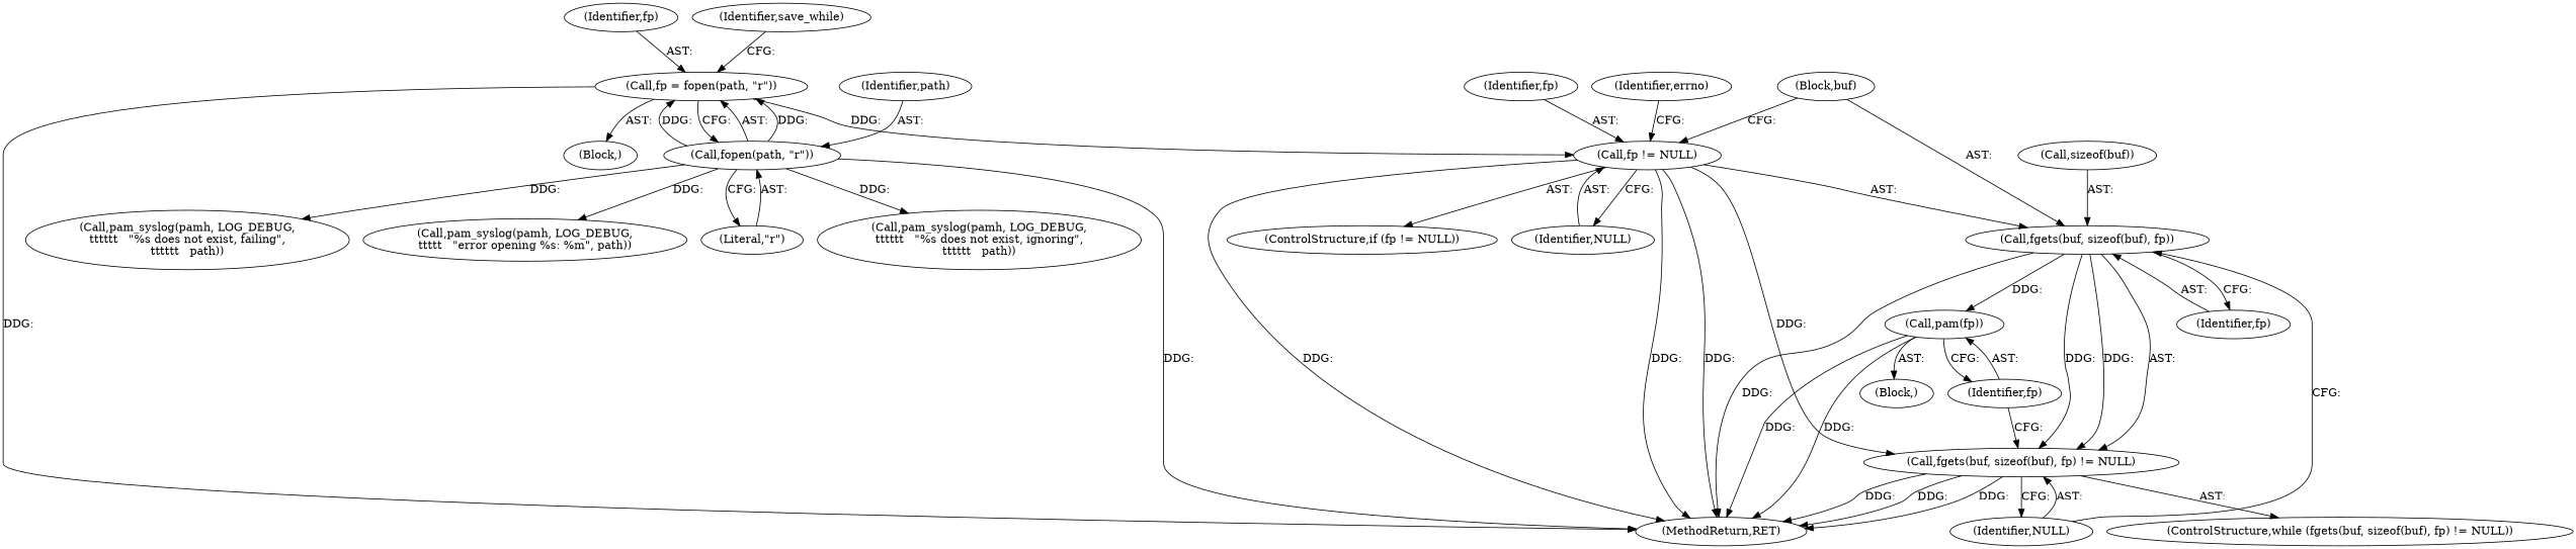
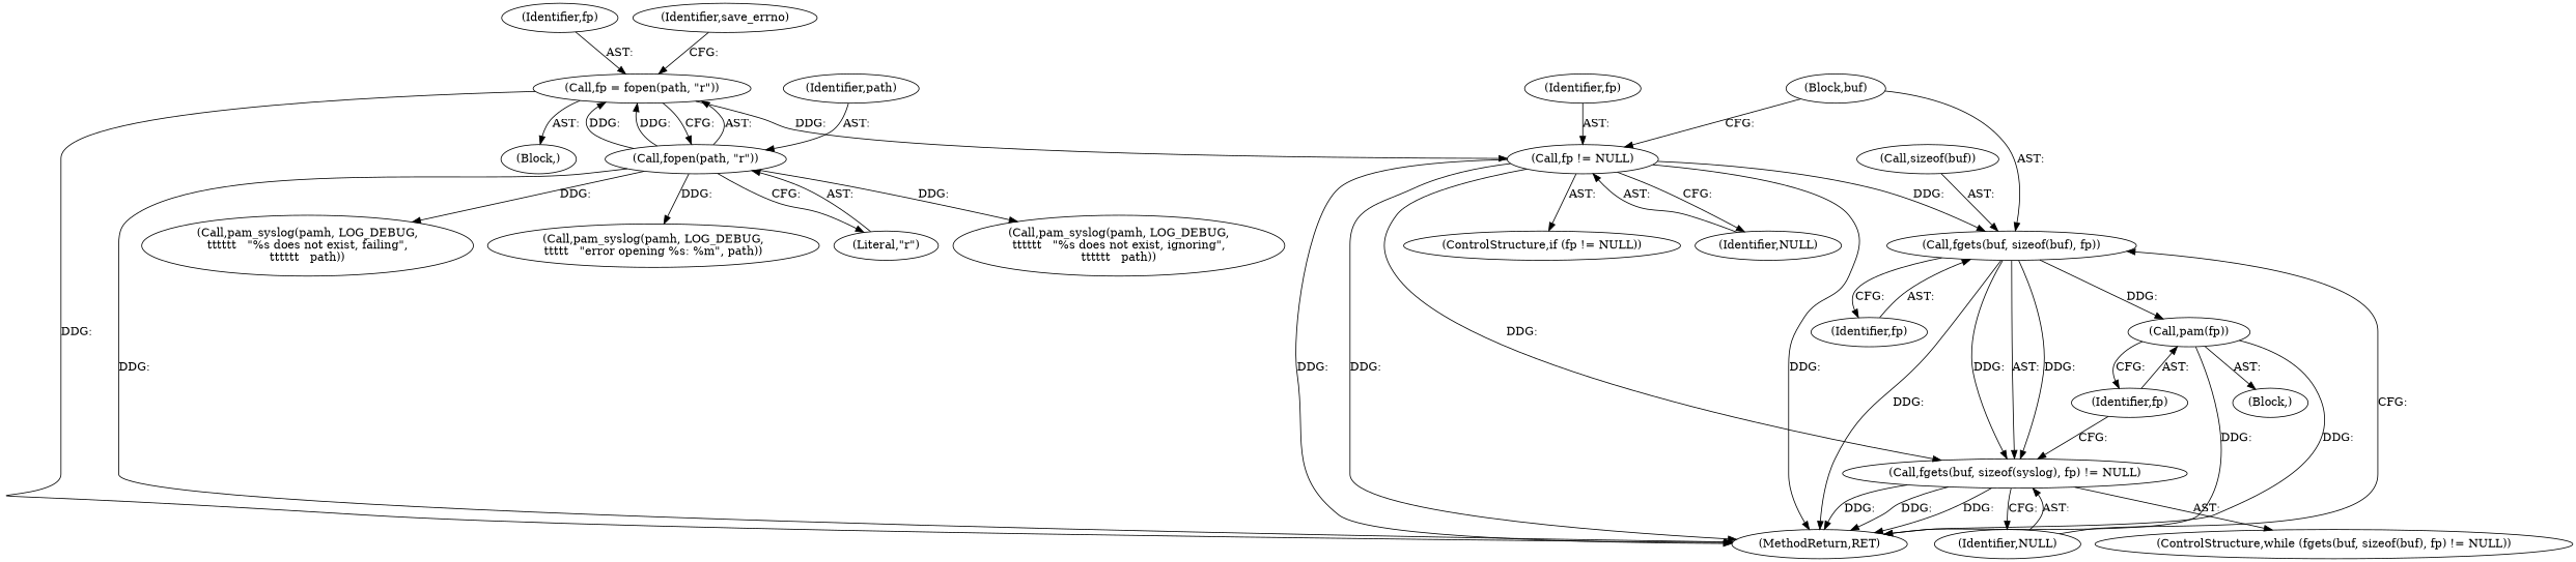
  digraph {
    n1 [label="(Call,fgets(buf, sizeof(buf), fp))"]
-   n2 [label="(Call,fgets(buf, sizeof(buf), fp) != NULL)"]
+   n2 [label="(Call,fgets(buf, sizeof(syslog), fp) != NULL)"]
    n3 [label="(Call,pam(fp))"]
    n4 [label="(Identifier,fp)"]
    n5 [label="(MethodReturn,RET)"]
    n6 [label="(ControlStructure,while (fgets(buf, sizeof(buf), fp) != NULL))"]
    n7 [label="(Identifier,NULL)"]
    n8 [label="(Identifier,fp)"]
    n9 [label="(Block,)"]
    n10 [label="(Call,fp != NULL)"]
    n11 [label="(ControlStructure,if (fp != NULL))"]
    n12 [label="(Identifier,NULL)"]
    n13 [label="(Call,fp = fopen(path, \"r\"))"]
    n14 [label="(Call,fopen(path, \"r\"))"]
    n15 [label="(Block,)"]
    n16 [label="(Call,pam_syslog(pamh, LOG_DEBUG,\n\t\t\t\t\t   \"error opening %s: %m\", path))"]
    n17 [label="(Literal,\"r\")"]
    n18 [label="(Call,pam_syslog(pamh, LOG_DEBUG,\n\t\t\t\t\t\t   \"%s does not exist, ignoring\",\n\t\t\t\t\t\t   path))"]
    n19 [label="(Call,pam_syslog(pamh, LOG_DEBUG,\n\t\t\t\t\t\t   \"%s does not exist, failing\",\n\t\t\t\t\t\t   path))"]
    n20 [label="(Identifier,path)"]
    n21 [label="(Identifier,fp)"]
-   n22 [label="(Identifier,errno)"]
    n23 [label="(Identifier,fp)"]
    n24 [label="(Call,sizeof(buf))"]
-   n25 [label="(Identifier,save_while)"]
+   n25 [label="(Identifier,save_errno)"]
    n26 [label="(Block,buf)"]
    n1 -> n2 [label="AST: "]
    n1 -> n2 [label="DDG: "]
    n1 -> n2 [label="DDG: "]
    n1 -> n3 [label="DDG: "]
    n1 -> n4 [label="CFG: "]
    n1 -> n5 [label="DDG: "]
    n2 -> n5 [label="DDG: "]
    n2 -> n5 [label="DDG: "]
    n2 -> n5 [label="DDG: "]
    n2 -> n6 [label="AST: "]
    n2 -> n7 [label="CFG: "]
    n3 -> n5 [label="DDG: "]
    n3 -> n5 [label="DDG: "]
    n3 -> n8 [label="CFG: "]
    n3 -> n9 [label="AST: "]
    n4 -> n1 [label="AST: "]
    n7 -> n1 [label="CFG: "]
    n7 -> n2 [label="AST: "]
    n8 -> n2 [label="CFG: "]
    n8 -> n3 [label="AST: "]
-   n10 -> n1 [label="AST: "]
+   n10 -> n1 [label="DDG: "]
    n10 -> n2 [label="DDG: "]
    n10 -> n5 [label="DDG: "]
    n10 -> n5 [label="DDG: "]
    n10 -> n5 [label="DDG: "]
    n10 -> n11 [label="AST: "]
    n10 -> n12 [label="CFG: "]
    n12 -> n10 [label="AST: "]
    n13 -> n5 [label="DDG: "]
    n13 -> n10 [label="DDG: "]
    n13 -> n14 [label="CFG: "]
    n13 -> n15 [label="AST: "]
    n14 -> n5 [label="DDG: "]
    n14 -> n13 [label="AST: "]
    n14 -> n13 [label="DDG: "]
    n14 -> n13 [label="DDG: "]
    n14 -> n16 [label="DDG: "]
    n14 -> n17 [label="CFG: "]
    n14 -> n18 [label="DDG: "]
    n14 -> n19 [label="DDG: "]
    n17 -> n14 [label="AST: "]
    n20 -> n14 [label="AST: "]
    n21 -> n10 [label="AST: "]
-   n22 -> n10 [label="CFG: "]
    n23 -> n13 [label="AST: "]
    n24 -> n1 [label="AST: "]
    n25 -> n13 [label="CFG: "]
    n26 -> n1 [label="AST: "]
    n26 -> n10 [label="CFG: "]
  }
